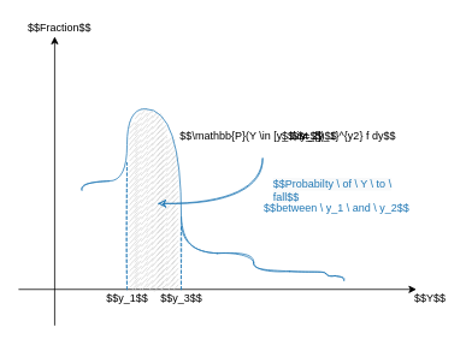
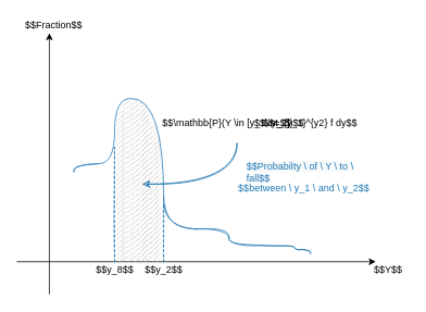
  <mxCell id="0" />
  <mxCell id="1" parent="0" />
  <mxCell id="2" value="" style="endArrow=classic;html=1;" edge="1" parent="1"><mxGeometry width="50" height="50" relative="1" as="geometry"><mxPoint x="60" y="360" as="sourcePoint" /><mxPoint x="60" y="40" as="targetPoint" /></mxGeometry></mxCell>
  <mxCell id="3" value="" style="endArrow=classic;html=1;" edge="1" parent="1"><mxGeometry width="50" height="50" relative="1" as="geometry"><mxPoint x="20" y="320" as="sourcePoint" /><mxPoint x="460" y="320" as="targetPoint" /></mxGeometry></mxCell>
  <mxCell id="4" value="$$Y$$" style="text;html=1;align=center;verticalAlign=middle;resizable=0;points=[];autosize=1;strokeColor=none;" vertex="1" parent="1"><mxGeometry x="450" y="320" width="50" height="20" as="geometry" /></mxCell>
  <mxCell id="5" value="$$Fraction$$" style="text;html=1;align=center;verticalAlign=middle;resizable=0;points=[];autosize=1;strokeColor=none;" vertex="1" parent="1"><mxGeometry x="20" y="20" width="90" height="20" as="geometry" /></mxCell>
  <mxCell id="6" value="" style="rounded=0;whiteSpace=wrap;html=1;fontColor=#FF3333;strokeColor=none;" vertex="1" parent="1"><mxGeometry x="350" y="285" width="40" height="30" as="geometry" /></mxCell>
  <mxCell id="7" value="" style="rounded=0;whiteSpace=wrap;html=1;sketch=1;strokeColor=none;fillColor=#CCCCCC;" vertex="1" parent="1"><mxGeometry x="143" y="135" width="6" height="185" as="geometry" /></mxCell>
  <mxCell id="8" value="" style="rounded=0;whiteSpace=wrap;html=1;sketch=1;strokeColor=none;fillColor=#CCCCCC;" vertex="1" parent="1"><mxGeometry x="149" y="125" width="6" height="195" as="geometry" /></mxCell>
  <mxCell id="9" value="" style="rounded=0;whiteSpace=wrap;html=1;sketch=1;strokeColor=none;fillColor=#CCCCCC;" vertex="1" parent="1"><mxGeometry x="156" y="120" width="6" height="200" as="geometry" /></mxCell>
  <mxCell id="10" value="" style="rounded=0;whiteSpace=wrap;html=1;sketch=1;strokeColor=none;fillColor=#CCCCCC;" vertex="1" parent="1"><mxGeometry x="162" y="122.5" width="6" height="197.5" as="geometry" /></mxCell>
  <mxCell id="11" value="" style="rounded=0;whiteSpace=wrap;html=1;sketch=1;strokeColor=none;fillColor=#CCCCCC;" vertex="1" parent="1"><mxGeometry x="168" y="123.75" width="6" height="196.25" as="geometry" /></mxCell>
  <mxCell id="12" value="" style="rounded=0;whiteSpace=wrap;html=1;sketch=1;strokeColor=none;fillColor=#CCCCCC;" vertex="1" parent="1"><mxGeometry x="174" y="129.38" width="6" height="190.62" as="geometry" /></mxCell>
  <mxCell id="13" value="" style="rounded=0;whiteSpace=wrap;html=1;sketch=1;strokeColor=none;fillColor=#CCCCCC;" vertex="1" parent="1"><mxGeometry x="178" y="138" width="6" height="182" as="geometry" /></mxCell>
  <mxCell id="14" value="" style="rounded=0;whiteSpace=wrap;html=1;sketch=1;strokeColor=none;fillColor=#CCCCCC;" vertex="1" parent="1"><mxGeometry x="184" y="152" width="6" height="168" as="geometry" /></mxCell>
  <mxCell id="15" value="" style="rounded=0;whiteSpace=wrap;html=1;sketch=1;strokeColor=none;fillColor=#CCCCCC;" vertex="1" parent="1"><mxGeometry x="190" y="170" width="6" height="150" as="geometry" /></mxCell>
  <mxCell id="16" value="" style="endArrow=none;html=1;exitX=0.5;exitY=0;exitDx=0;exitDy=0;entryX=0.5;entryY=0;entryDx=0;entryDy=0;edgeStyle=orthogonalEdgeStyle;curved=1;sketch=0;strokeColor=#1F77B4;" edge="1" parent="1"><mxGeometry width="50" height="50" relative="1" as="geometry"><mxPoint x="120" y="200" as="sourcePoint" /><mxPoint x="160" y="120" as="targetPoint" /><Array as="points"><mxPoint x="140" y="200" /><mxPoint x="140" y="120" /></Array></mxGeometry></mxCell>
  <mxCell id="17" value="" style="endArrow=none;html=1;exitX=0.5;exitY=0;exitDx=0;exitDy=0;edgeStyle=orthogonalEdgeStyle;curved=1;sketch=0;strokeColor=#1F77B4;" edge="1" parent="1"><mxGeometry width="50" height="50" relative="1" as="geometry"><mxPoint x="160" y="120" as="sourcePoint" /><mxPoint x="200" y="240" as="targetPoint" /><Array as="points"><mxPoint x="200" y="120" /></Array></mxGeometry></mxCell>
  <mxCell id="18" value="" style="endArrow=none;html=1;strokeColor=#1F77B4;entryX=0.5;entryY=0;entryDx=0;entryDy=0;edgeStyle=orthogonalEdgeStyle;curved=1;sketch=1;" edge="1" parent="1"><mxGeometry width="50" height="50" relative="1" as="geometry"><mxPoint x="90" y="210" as="sourcePoint" /><mxPoint x="120" y="200" as="targetPoint" /><Array as="points"><mxPoint x="90" y="210" /><mxPoint x="90" y="200" /></Array></mxGeometry></mxCell>
  <mxCell id="19" value="" style="endArrow=none;html=1;fontColor=#FF3333;exitX=0.5;exitY=0;exitDx=0;exitDy=0;entryX=0.5;entryY=0;entryDx=0;entryDy=0;edgeStyle=orthogonalEdgeStyle;curved=1;sketch=1;strokeColor=#1F77B4;" edge="1" parent="1"><mxGeometry width="50" height="50" relative="1" as="geometry"><mxPoint x="200" y="240" as="sourcePoint" /><mxPoint x="280" y="290" as="targetPoint" /><Array as="points"><mxPoint x="200" y="280" /><mxPoint x="280" y="280" /></Array></mxGeometry></mxCell>
  <mxCell id="20" value="" style="endArrow=none;html=1;fontColor=#FF3333;exitX=0.5;exitY=0;exitDx=0;exitDy=0;edgeStyle=orthogonalEdgeStyle;curved=1;sketch=1;strokeColor=#1F77B4;" edge="1" parent="1"><mxGeometry width="50" height="50" relative="1" as="geometry"><mxPoint x="280" y="290" as="sourcePoint" /><mxPoint x="380" y="310" as="targetPoint" /><Array as="points"><mxPoint x="280" y="300" /><mxPoint x="360" y="300" /><mxPoint x="360" y="305" /><mxPoint x="380" y="305" /></Array></mxGeometry></mxCell>
  <mxCell id="21" value="" style="endArrow=none;dashed=1;html=1;strokeColor=#1F77B4;sketch=1;" edge="1" parent="1"><mxGeometry width="50" height="50" relative="1" as="geometry"><mxPoint x="140" y="320" as="sourcePoint" /><mxPoint x="140" y="180" as="targetPoint" /></mxGeometry></mxCell>
  <mxCell id="22" value="" style="endArrow=none;dashed=1;html=1;strokeColor=#1F77B4;sketch=1;" edge="1" parent="1"><mxGeometry width="50" height="50" relative="1" as="geometry"><mxPoint x="200" y="320" as="sourcePoint" /><mxPoint x="200" y="250" as="targetPoint" /></mxGeometry></mxCell>
- <mxCell id="23" value="$$y_1$$" style="text;html=1;align=center;verticalAlign=middle;resizable=0;points=[];autosize=1;strokeColor=none;" vertex="1" parent="1"><mxGeometry x="110" y="320" width="60" height="20" as="geometry" /></mxCell>
- <mxCell id="24" value="$$y_3$$" style="text;html=1;align=center;verticalAlign=middle;resizable=0;points=[];autosize=1;strokeColor=none;" vertex="1" parent="1"><mxGeometry x="170" y="320" width="60" height="20" as="geometry" /></mxCell>
+ <mxCell id="23" value="$$y_8$$" style="text;html=1;align=center;verticalAlign=middle;resizable=0;points=[];autosize=1;strokeColor=none;" vertex="1" parent="1"><mxGeometry x="110" y="320" width="60" height="20" as="geometry" /></mxCell>
+ <mxCell id="24" value="$$y_2$$" style="text;html=1;align=center;verticalAlign=middle;resizable=0;points=[];autosize=1;strokeColor=none;" vertex="1" parent="1"><mxGeometry x="170" y="320" width="60" height="20" as="geometry" /></mxCell>
  <mxCell id="25" value="" style="endArrow=classic;html=1;strokeColor=#1F77B4;entryX=1.048;entryY=0.541;entryDx=0;entryDy=0;entryPerimeter=0;sketch=1;edgeStyle=orthogonalEdgeStyle;curved=1;" edge="1" parent="1"><mxGeometry width="50" height="50" relative="1" as="geometry"><mxPoint x="290" y="175" as="sourcePoint" /><mxPoint x="174.288" y="224.921" as="targetPoint" /><Array as="points"><mxPoint x="290" y="225" /></Array></mxGeometry></mxCell>
  <mxCell id="26" value="&amp;nbsp;$$between \ y_1 \ and \ y_2$$" style="text;html=1;align=center;verticalAlign=middle;resizable=0;points=[];autosize=1;strokeColor=none;fontColor=#1F77B4;" vertex="1" parent="1"><mxGeometry x="280" y="220" width="180" height="20" as="geometry" /></mxCell>
  <mxCell id="27" value="&lt;span style=&quot;font-family: helvetica; font-size: 12px; font-style: normal; font-weight: 400; letter-spacing: normal; text-align: center; text-indent: 0px; text-transform: none; word-spacing: 0px; background-color: rgb(248, 249, 250); display: inline; float: none;&quot;&gt;$$Probabilty \ of \ Y \ to \ fall$$&lt;/span&gt;" style="text;whiteSpace=wrap;html=1;fontColor=#1F77B4;" vertex="1" parent="1"><mxGeometry x="300" y="190" width="140" height="30" as="geometry" /></mxCell>
  <mxCell id="28" value="" style="group" vertex="1" connectable="0" parent="1"><mxGeometry x="190" y="140" width="253.75" height="20" as="geometry" /></mxCell>
  <mxCell id="29" value="$$\mathbb{P}(Y \in [y_1, y_2])$$" style="text;html=1;align=center;verticalAlign=middle;resizable=0;points=[];autosize=1;strokeColor=none;" vertex="1" parent="28"><mxGeometry width="190" height="20" as="geometry" /></mxCell>
  <mxCell id="30" value="$$\int_{y_1}^{y2} f dy$$" style="text;html=1;align=center;verticalAlign=middle;resizable=0;points=[];autosize=1;strokeColor=none;" vertex="1" parent="28"><mxGeometry x="113.75" width="140" height="20" as="geometry" /></mxCell>
  <mxCell id="31" value="$$=$$" style="text;html=1;align=center;verticalAlign=middle;resizable=0;points=[];autosize=1;strokeColor=none;" vertex="1" parent="28"><mxGeometry x="123.75" width="50" height="20" as="geometry" /></mxCell>
